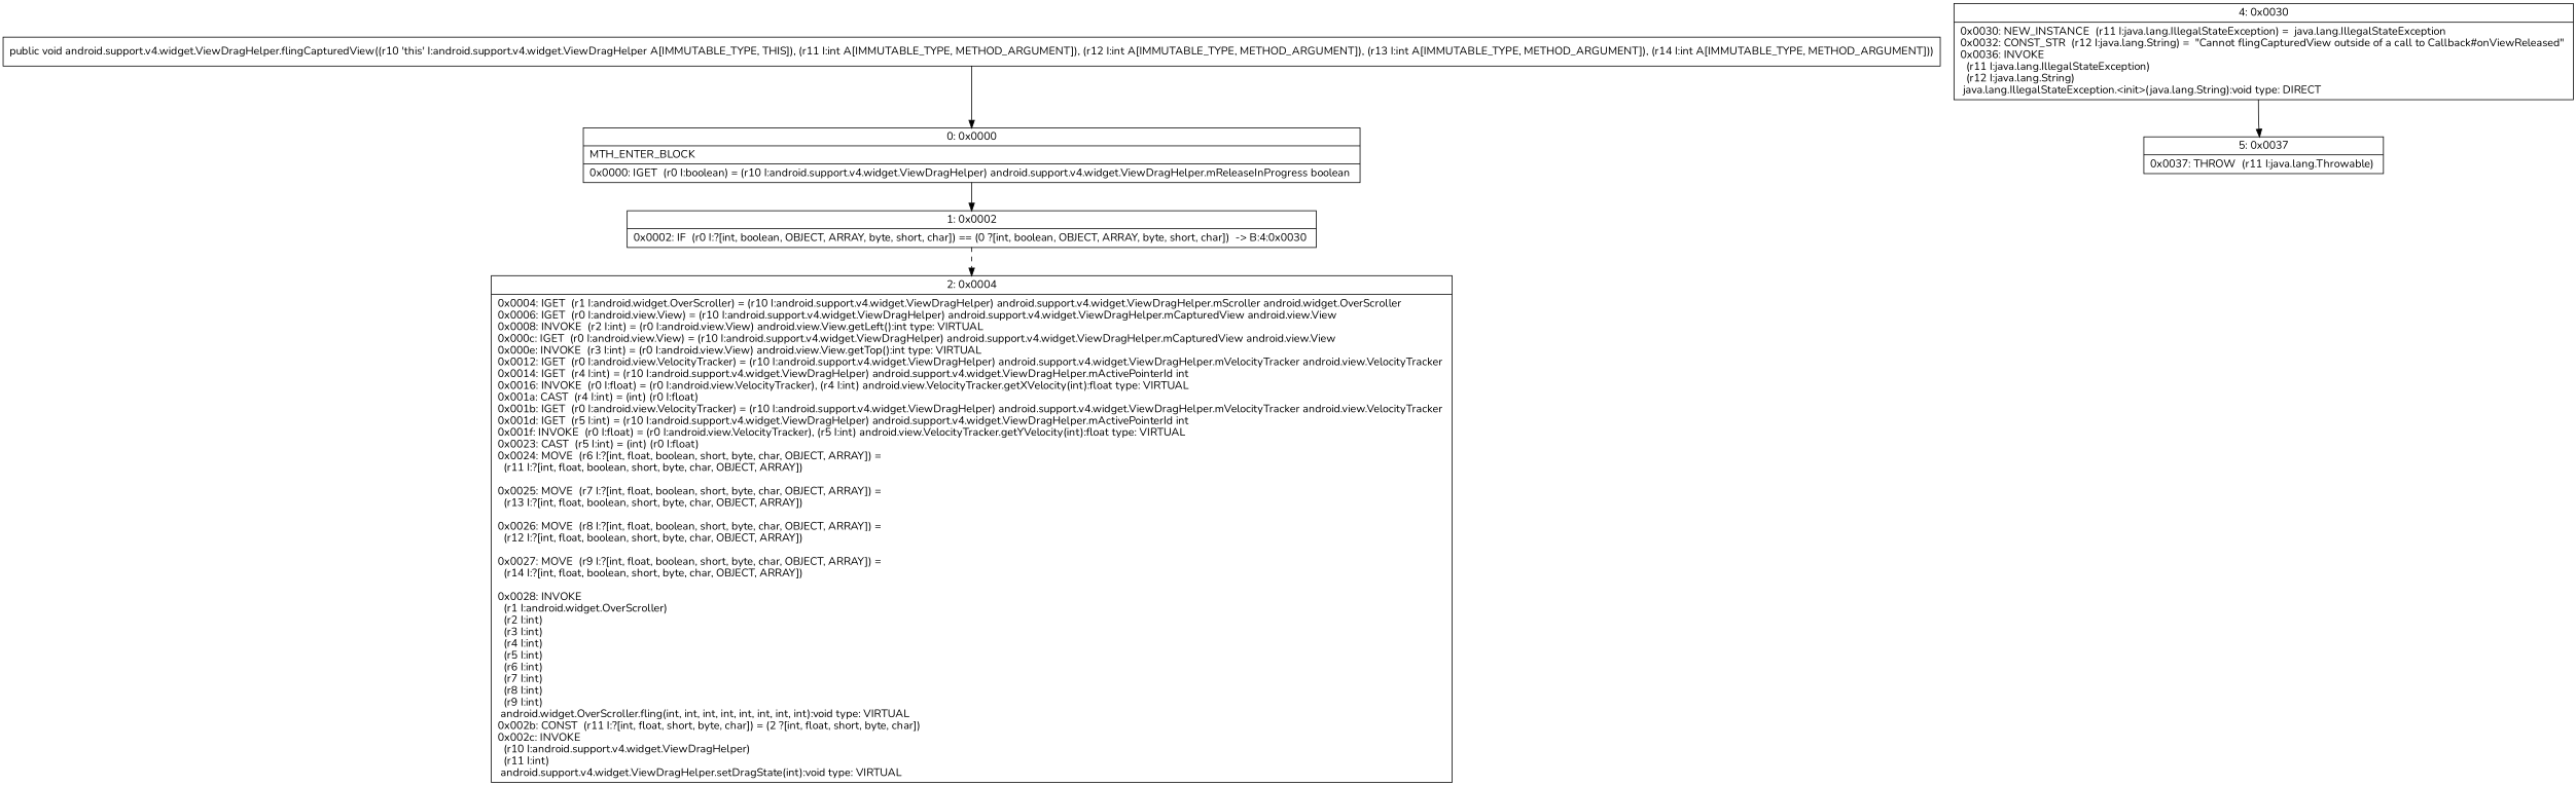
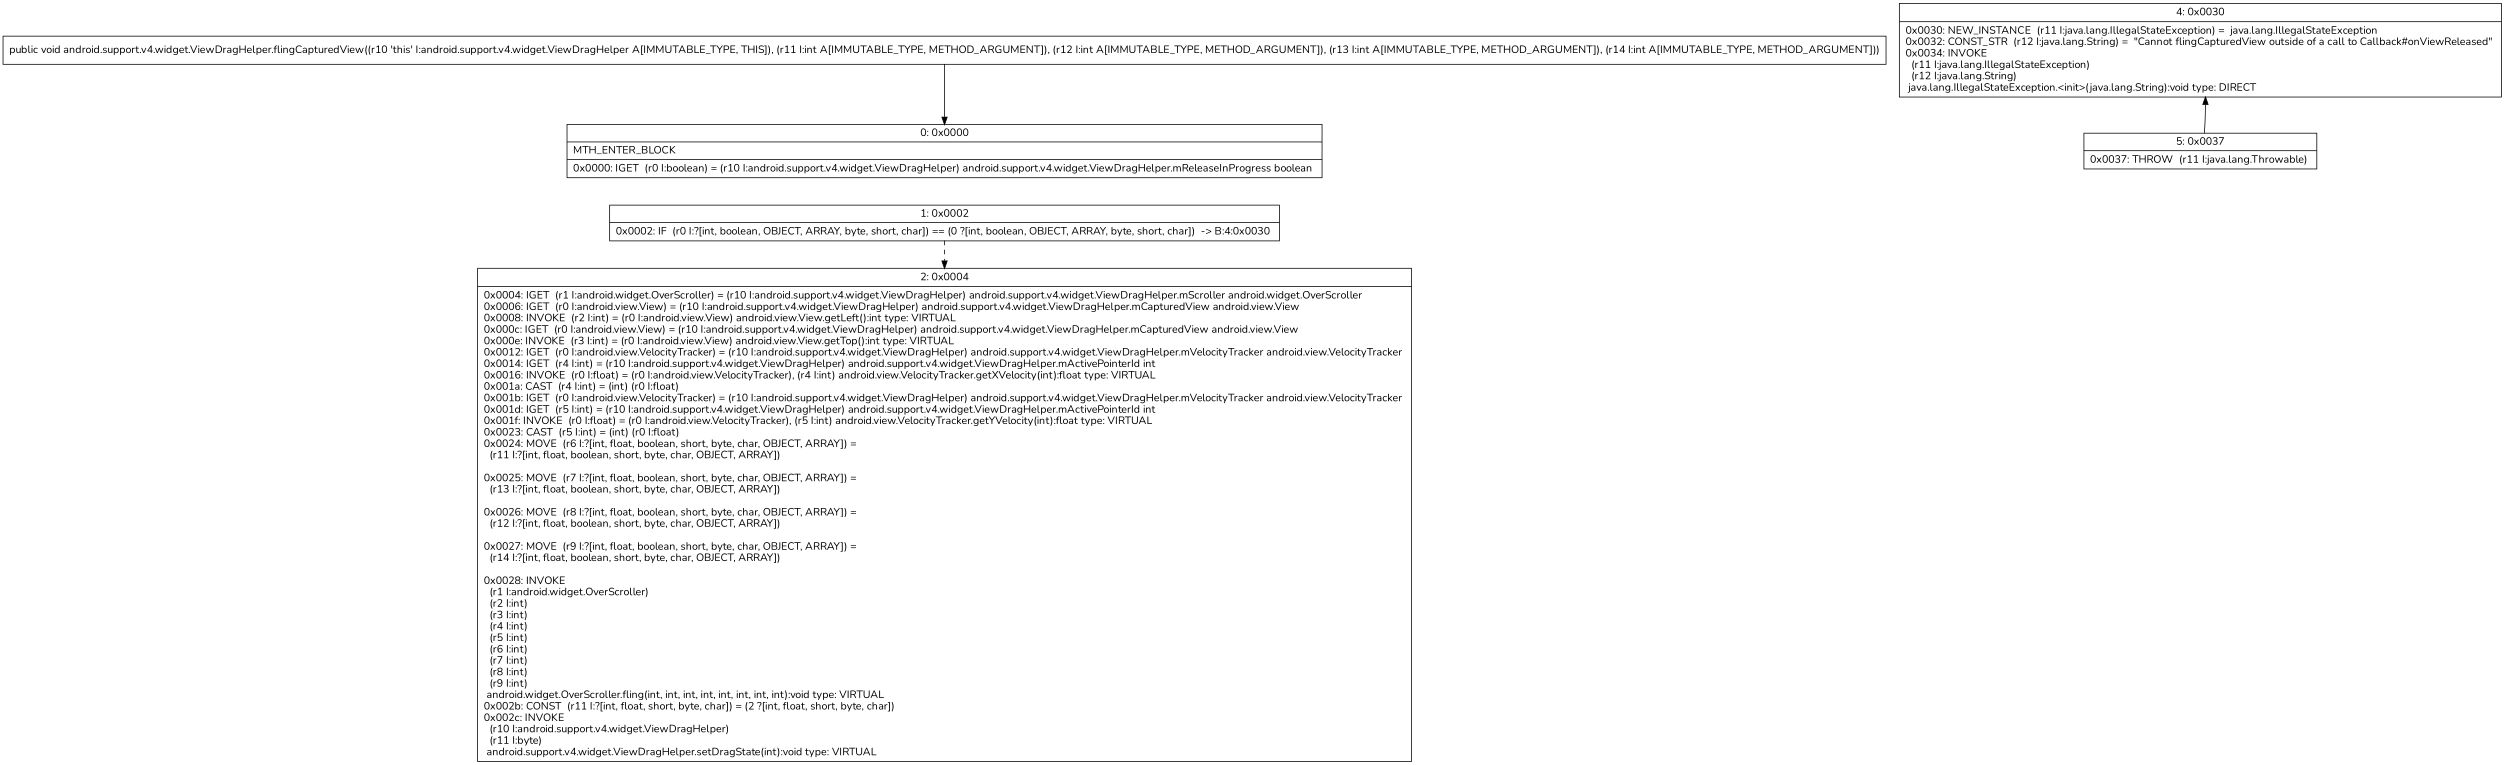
  digraph {
    fontname=Nunito
    node [fontname=Nunito shape=record]
    edge [fontname=Nunito]
    n1 [label="{0\:\ 0x0000|MTH_ENTER_BLOCK\l|0x0000: IGET  (r0 I:boolean) = (r10 I:android.support.v4.widget.ViewDragHelper) android.support.v4.widget.ViewDragHelper.mReleaseInProgress boolean \l}"]
    n2 [label="{1\:\ 0x0002|0x0002: IF  (r0 I:?[int, boolean, OBJECT, ARRAY, byte, short, char]) == (0 ?[int, boolean, OBJECT, ARRAY, byte, short, char])  \-\> B:4:0x0030 \l}"]
-   n3 [label="{2\:\ 0x0004|0x0004: IGET  (r1 I:android.widget.OverScroller) = (r10 I:android.support.v4.widget.ViewDragHelper) android.support.v4.widget.ViewDragHelper.mScroller android.widget.OverScroller \l0x0006: IGET  (r0 I:android.view.View) = (r10 I:android.support.v4.widget.ViewDragHelper) android.support.v4.widget.ViewDragHelper.mCapturedView android.view.View \l0x0008: INVOKE  (r2 I:int) = (r0 I:android.view.View) android.view.View.getLeft():int type: VIRTUAL \l0x000c: IGET  (r0 I:android.view.View) = (r10 I:android.support.v4.widget.ViewDragHelper) android.support.v4.widget.ViewDragHelper.mCapturedView android.view.View \l0x000e: INVOKE  (r3 I:int) = (r0 I:android.view.View) android.view.View.getTop():int type: VIRTUAL \l0x0012: IGET  (r0 I:android.view.VelocityTracker) = (r10 I:android.support.v4.widget.ViewDragHelper) android.support.v4.widget.ViewDragHelper.mVelocityTracker android.view.VelocityTracker \l0x0014: IGET  (r4 I:int) = (r10 I:android.support.v4.widget.ViewDragHelper) android.support.v4.widget.ViewDragHelper.mActivePointerId int \l0x0016: INVOKE  (r0 I:float) = (r0 I:android.view.VelocityTracker), (r4 I:int) android.view.VelocityTracker.getXVelocity(int):float type: VIRTUAL \l0x001a: CAST  (r4 I:int) = (int) (r0 I:float) \l0x001b: IGET  (r0 I:android.view.VelocityTracker) = (r10 I:android.support.v4.widget.ViewDragHelper) android.support.v4.widget.ViewDragHelper.mVelocityTracker android.view.VelocityTracker \l0x001d: IGET  (r5 I:int) = (r10 I:android.support.v4.widget.ViewDragHelper) android.support.v4.widget.ViewDragHelper.mActivePointerId int \l0x001f: INVOKE  (r0 I:float) = (r0 I:android.view.VelocityTracker), (r5 I:int) android.view.VelocityTracker.getYVelocity(int):float type: VIRTUAL \l0x0023: CAST  (r5 I:int) = (int) (r0 I:float) \l0x0024: MOVE  (r6 I:?[int, float, boolean, short, byte, char, OBJECT, ARRAY]) = \l  (r11 I:?[int, float, boolean, short, byte, char, OBJECT, ARRAY])\l \l0x0025: MOVE  (r7 I:?[int, float, boolean, short, byte, char, OBJECT, ARRAY]) = \l  (r13 I:?[int, float, boolean, short, byte, char, OBJECT, ARRAY])\l \l0x0026: MOVE  (r8 I:?[int, float, boolean, short, byte, char, OBJECT, ARRAY]) = \l  (r12 I:?[int, float, boolean, short, byte, char, OBJECT, ARRAY])\l \l0x0027: MOVE  (r9 I:?[int, float, boolean, short, byte, char, OBJECT, ARRAY]) = \l  (r14 I:?[int, float, boolean, short, byte, char, OBJECT, ARRAY])\l \l0x0028: INVOKE  \l  (r1 I:android.widget.OverScroller)\l  (r2 I:int)\l  (r3 I:int)\l  (r4 I:int)\l  (r5 I:int)\l  (r6 I:int)\l  (r7 I:int)\l  (r8 I:int)\l  (r9 I:int)\l android.widget.OverScroller.fling(int, int, int, int, int, int, int, int):void type: VIRTUAL \l0x002b: CONST  (r11 I:?[int, float, short, byte, char]) = (2 ?[int, float, short, byte, char]) \l0x002c: INVOKE  \l  (r10 I:android.support.v4.widget.ViewDragHelper)\l  (r11 I:int)\l android.support.v4.widget.ViewDragHelper.setDragState(int):void type: VIRTUAL \l}"]
-   n4 [label="{4\:\ 0x0030|0x0030: NEW_INSTANCE  (r11 I:java.lang.IllegalStateException) =  java.lang.IllegalStateException \l0x0032: CONST_STR  (r12 I:java.lang.String) =  \"Cannot flingCapturedView outside of a call to Callback#onViewReleased\" \l0x0036: INVOKE  \l  (r11 I:java.lang.IllegalStateException)\l  (r12 I:java.lang.String)\l java.lang.IllegalStateException.\<init\>(java.lang.String):void type: DIRECT \l}"]
+   n3 [label="{2\:\ 0x0004|0x0004: IGET  (r1 I:android.widget.OverScroller) = (r10 I:android.support.v4.widget.ViewDragHelper) android.support.v4.widget.ViewDragHelper.mScroller android.widget.OverScroller \l0x0006: IGET  (r0 I:android.view.View) = (r10 I:android.support.v4.widget.ViewDragHelper) android.support.v4.widget.ViewDragHelper.mCapturedView android.view.View \l0x0008: INVOKE  (r2 I:int) = (r0 I:android.view.View) android.view.View.getLeft():int type: VIRTUAL \l0x000c: IGET  (r0 I:android.view.View) = (r10 I:android.support.v4.widget.ViewDragHelper) android.support.v4.widget.ViewDragHelper.mCapturedView android.view.View \l0x000e: INVOKE  (r3 I:int) = (r0 I:android.view.View) android.view.View.getTop():int type: VIRTUAL \l0x0012: IGET  (r0 I:android.view.VelocityTracker) = (r10 I:android.support.v4.widget.ViewDragHelper) android.support.v4.widget.ViewDragHelper.mVelocityTracker android.view.VelocityTracker \l0x0014: IGET  (r4 I:int) = (r10 I:android.support.v4.widget.ViewDragHelper) android.support.v4.widget.ViewDragHelper.mActivePointerId int \l0x0016: INVOKE  (r0 I:float) = (r0 I:android.view.VelocityTracker), (r4 I:int) android.view.VelocityTracker.getXVelocity(int):float type: VIRTUAL \l0x001a: CAST  (r4 I:int) = (int) (r0 I:float) \l0x001b: IGET  (r0 I:android.view.VelocityTracker) = (r10 I:android.support.v4.widget.ViewDragHelper) android.support.v4.widget.ViewDragHelper.mVelocityTracker android.view.VelocityTracker \l0x001d: IGET  (r5 I:int) = (r10 I:android.support.v4.widget.ViewDragHelper) android.support.v4.widget.ViewDragHelper.mActivePointerId int \l0x001f: INVOKE  (r0 I:float) = (r0 I:android.view.VelocityTracker), (r5 I:int) android.view.VelocityTracker.getYVelocity(int):float type: VIRTUAL \l0x0023: CAST  (r5 I:int) = (int) (r0 I:float) \l0x0024: MOVE  (r6 I:?[int, float, boolean, short, byte, char, OBJECT, ARRAY]) = \l  (r11 I:?[int, float, boolean, short, byte, char, OBJECT, ARRAY])\l \l0x0025: MOVE  (r7 I:?[int, float, boolean, short, byte, char, OBJECT, ARRAY]) = \l  (r13 I:?[int, float, boolean, short, byte, char, OBJECT, ARRAY])\l \l0x0026: MOVE  (r8 I:?[int, float, boolean, short, byte, char, OBJECT, ARRAY]) = \l  (r12 I:?[int, float, boolean, short, byte, char, OBJECT, ARRAY])\l \l0x0027: MOVE  (r9 I:?[int, float, boolean, short, byte, char, OBJECT, ARRAY]) = \l  (r14 I:?[int, float, boolean, short, byte, char, OBJECT, ARRAY])\l \l0x0028: INVOKE  \l  (r1 I:android.widget.OverScroller)\l  (r2 I:int)\l  (r3 I:int)\l  (r4 I:int)\l  (r5 I:int)\l  (r6 I:int)\l  (r7 I:int)\l  (r8 I:int)\l  (r9 I:int)\l android.widget.OverScroller.fling(int, int, int, int, int, int, int, int):void type: VIRTUAL \l0x002b: CONST  (r11 I:?[int, float, short, byte, char]) = (2 ?[int, float, short, byte, char]) \l0x002c: INVOKE  \l  (r10 I:android.support.v4.widget.ViewDragHelper)\l  (r11 I:byte)\l android.support.v4.widget.ViewDragHelper.setDragState(int):void type: VIRTUAL \l}"]
+   n4 [label="{4\:\ 0x0030|0x0030: NEW_INSTANCE  (r11 I:java.lang.IllegalStateException) =  java.lang.IllegalStateException \l0x0032: CONST_STR  (r12 I:java.lang.String) =  \"Cannot flingCapturedView outside of a call to Callback#onViewReleased\" \l0x0034: INVOKE  \l  (r11 I:java.lang.IllegalStateException)\l  (r12 I:java.lang.String)\l java.lang.IllegalStateException.\<init\>(java.lang.String):void type: DIRECT \l}"]
    n5 [label="{5\:\ 0x0037|0x0037: THROW  (r11 I:java.lang.Throwable) \l}"]
    n6 [label="{public void android.support.v4.widget.ViewDragHelper.flingCapturedView((r10 'this' I:android.support.v4.widget.ViewDragHelper A[IMMUTABLE_TYPE, THIS]), (r11 I:int A[IMMUTABLE_TYPE, METHOD_ARGUMENT]), (r12 I:int A[IMMUTABLE_TYPE, METHOD_ARGUMENT]), (r13 I:int A[IMMUTABLE_TYPE, METHOD_ARGUMENT]), (r14 I:int A[IMMUTABLE_TYPE, METHOD_ARGUMENT])) }"]
-   n1 -> n2
    n2 -> n3 [style=dashed]
-   n4 -> n5
+   n5 -> n4
    n6 -> n1
  }
